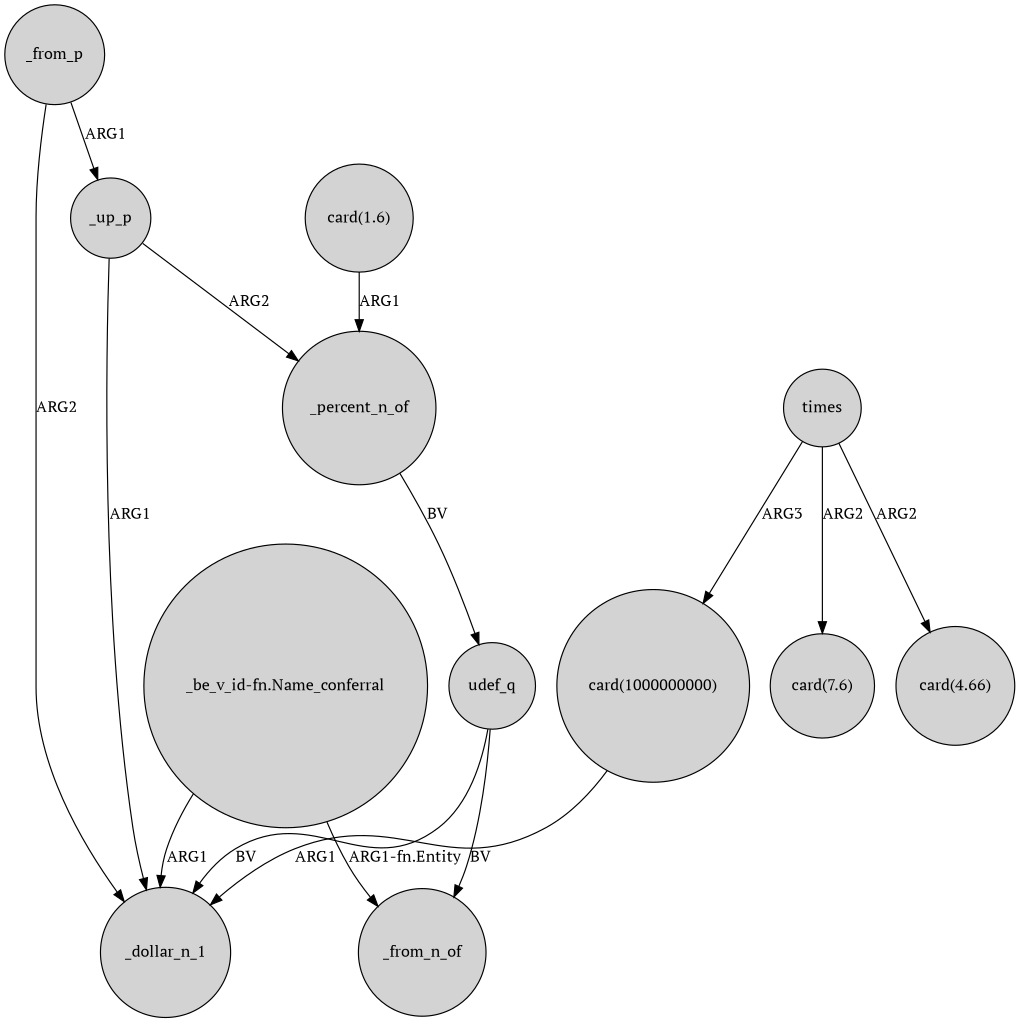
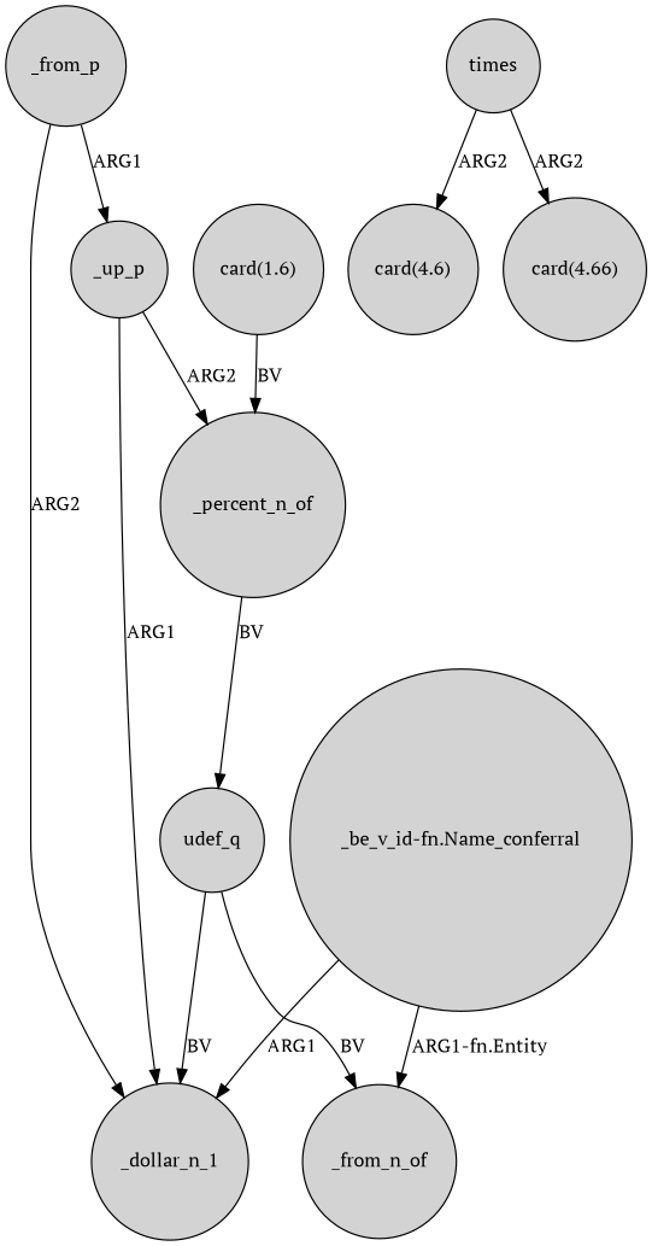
  digraph {
    fontname="PT Serif"
    node [fontname="PT Serif" shape=circle style=filled]
    edge [fontname="PT Serif"]
    _up_p
    _percent_n_of
    _dollar_n_1
    udef_q
-   "card(1000000000)"
    n6 [label=_from_n_of]
    times
-   "card(4.6)" [label="card(7.6)"]
+   "card(4.6)"
    "card(4.66)"
    _from_p
    "_be_v_id-fn.Name_conferral"
    n12 [label="card(1.6)"]
    _up_p -> _percent_n_of [label=ARG2]
    _up_p -> _dollar_n_1 [label=ARG1]
    _percent_n_of -> udef_q [label=BV]
    udef_q -> _dollar_n_1 [label=BV]
    udef_q -> n6 [label=BV]
-   "card(1000000000)" -> _dollar_n_1 [label=ARG1]
-   times -> "card(1000000000)" [label=ARG3]
    times -> "card(4.6)" [label=ARG2]
    times -> "card(4.66)" [label=ARG2]
    _from_p -> _up_p [label=ARG1]
    _from_p -> _dollar_n_1 [label=ARG2]
    "_be_v_id-fn.Name_conferral" -> _dollar_n_1 [label=ARG1]
    "_be_v_id-fn.Name_conferral" -> n6 [label="ARG1-fn.Entity"]
-   n12 -> _percent_n_of [label=ARG1]
+   n12 -> _percent_n_of [label=BV]
  }
